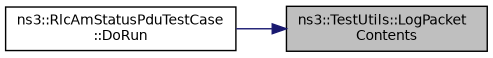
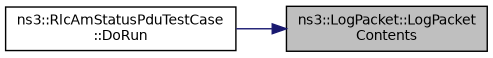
  digraph {
    rankdir=RL
    node [color=black fontname=Helvetica fontsize=10 shape=record style=filled]
-   n1 [fillcolor=grey75 fontcolor=black height=0.2 label="ns3::TestUtils::LogPacket\lContents" width=0.4]
+   n1 [fillcolor=grey75 fontcolor=black height=0.2 label="ns3::LogPacket::LogPacket\lContents" width=0.4]
    n2 [fillcolor=white height=0.2 label="ns3::RlcAmStatusPduTestCase\l::DoRun" width=0.4]
    n1 -> n2 [color=midnightblue dir=back fontname=Helvetica fontsize=10 labelfontname=Helvetica labelfontsize=10 style=solid]
  }
